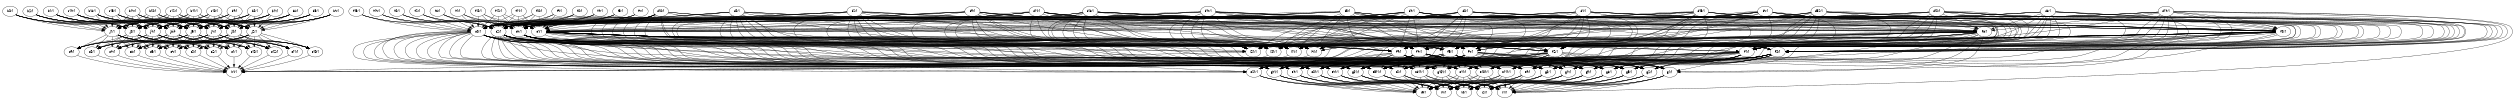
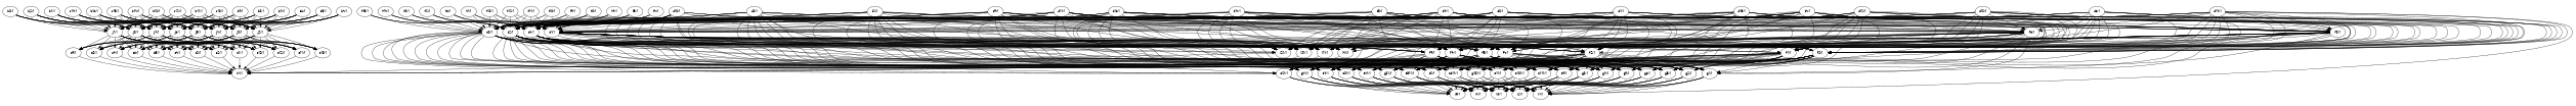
  digraph {
    fontname="Patrick Hand"
    node [fontname="Patrick Hand"]
    edge [fontname="Patrick Hand"]
    n1 [label="d7:1"]
    n2 [label="i21:1"]
    n3 [label="i11:1"]
    n4 [label="i41:1"]
    n5 [label="f9:1"]
    n6 [label="f8:1"]
    n7 [label="f7:1"]
    n8 [label="f6:1"]
    n9 [label="f5:1"]
    n10 [label="f4:1"]
    n11 [label="f3:1"]
    n12 [label="f2:1"]
    n13 [label="f1:1"]
    n14 [label="i31:1"]
    n15 [label="a4:1"]
    n16 [label="a3:1"]
    n17 [label="a2:1"]
    n18 [label="a1:1"]
    n19 [label="h1:1"]
    n20 [label="e31:1"]
    n21 [label="e21:1"]
    n22 [label="e11:1"]
    n23 [label="e511:1"]
    n24 [label="e611:1"]
    n25 [label="e111:1"]
    n26 [label="g101:1"]
    n27 [label="e101:1"]
    n28 [label="e9:1"]
    n29 [label="e8:1"]
    n30 [label="e7:1"]
    n31 [label="g9:1"]
    n32 [label="g8:1"]
    n33 [label="g7:1"]
    n34 [label="g6:1"]
    n35 [label="g5:1"]
    n36 [label="g2:1"]
    n37 [label="g1:1"]
    n38 [label="g41:1"]
    n39 [label="e41:1"]
    n40 [label="g31:1"]
    n41 [label="l5:1"]
    n42 [label="l4:1"]
    n43 [label="l3:1"]
    n44 [label="l2:1"]
    n45 [label="l1:1"]
    n46 [label="d6:1"]
    n47 [label="j8:1"]
    n48 [label="c13:1"]
    n49 [label="c12:1"]
    n50 [label="c11:1"]
    n51 [label="c10:1"]
    n52 [label="c9:1"]
    n53 [label="c8:1"]
    n54 [label="c7:1"]
    n55 [label="c6:1"]
    n56 [label="c5:1"]
    n57 [label="c4:1"]
    n58 [label="c3:1"]
    n59 [label="c2:1"]
    n60 [label="c1:1"]
    n61 [label="d5:1"]
    n62 [label="j7:1"]
    n63 [label="d4:1"]
-   n64 [label="j6:7"]
+   n64 [label="j6:1"]
    n65 [label="d3:1"]
    n66 [label="j5:1"]
    n67 [label="d2:1"]
    n68 [label="j4:1"]
    n69 [label="d1:1"]
    n70 [label="j3:1"]
    n71 [label="j2:1"]
    n72 [label="j1:1"]
    n73 [label="b17:1"]
    n74 [label="b16:1"]
    n75 [label="b15:1"]
    n76 [label="b14:1"]
    n77 [label="t15:1"]
    n78 [label="b13:1"]
    n79 [label="t14:1"]
    n80 [label="b12:1"]
    n81 [label="t13:1"]
    n82 [label="b11:1"]
    n83 [label="t12:1"]
    n84 [label="b10:1"]
    n85 [label="t11:1"]
    n86 [label="b9:1"]
    n87 [label="t10:1"]
    n88 [label="b8:1"]
    n89 [label="t9:1"]
    n90 [label="b7:1"]
    n91 [label="t8:1"]
    n92 [label="b6:1"]
    n93 [label="t7:1"]
    n94 [label="b5:1"]
    n95 [label="t6:1"]
    n96 [label="b4:1"]
    n97 [label="t5:1"]
    n98 [label="b3:1"]
    n99 [label="t4:1"]
    n100 [label="b2:1"]
    n101 [label="t3:1"]
    n102 [label="b1:1"]
    n103 [label="t2:1"]
    n104 [label="t1:1"]
    n105 [label="d17:1"]
    n106 [label="d16:1"]
    n107 [label="d15:1"]
    n108 [label="d14:1"]
    n109 [label="d13:1"]
-   n110 [label="d52:1"]
+   n110 [label="d12:1"]
    n111 [label="d11:1"]
    n112 [label="d10:1"]
    n113 [label="d9:1"]
    n114 [label="d8:1"]
    n1 -> n2
    n1 -> n3
    n1 -> n4
    n1 -> n5
    n1 -> n6
    n1 -> n7
    n1 -> n8
    n1 -> n9
    n1 -> n10
    n1 -> n11
    n1 -> n12
    n1 -> n13
    n1 -> n14
    n1 -> n15
    n1 -> n16
    n1 -> n17
    n1 -> n18
    n2 -> n19
    n3 -> n19
    n4 -> n19
    n5 -> n20
    n5 -> n21
    n5 -> n22
    n5 -> n23
    n5 -> n24
    n5 -> n25
    n5 -> n26
    n5 -> n27
    n5 -> n28
    n5 -> n29
    n5 -> n30
    n5 -> n31
    n5 -> n32
    n5 -> n33
    n5 -> n34
    n5 -> n35
    n5 -> n36
    n5 -> n37
    n5 -> n38
    n5 -> n39
    n5 -> n40
    n6 -> n13
    n6 -> n20
    n6 -> n21
    n6 -> n22
    n6 -> n23
    n6 -> n24
    n6 -> n25
    n6 -> n26
    n6 -> n27
    n6 -> n28
    n6 -> n29
    n6 -> n30
    n6 -> n31
    n6 -> n32
    n6 -> n33
    n6 -> n34
    n6 -> n35
    n6 -> n36
    n6 -> n37
    n6 -> n38
    n6 -> n39
    n6 -> n40
    n7 -> n20
    n7 -> n21
    n7 -> n22
    n7 -> n23
    n7 -> n24
    n7 -> n25
    n7 -> n26
    n7 -> n27
    n7 -> n28
    n7 -> n29
    n7 -> n30
    n7 -> n31
    n7 -> n32
    n7 -> n33
    n7 -> n34
    n7 -> n35
    n7 -> n36
    n7 -> n37
    n7 -> n38
    n7 -> n39
    n7 -> n40
    n8 -> n20
    n8 -> n21
    n8 -> n22
    n8 -> n23
    n8 -> n24
    n8 -> n25
    n8 -> n26
    n8 -> n27
    n8 -> n28
    n8 -> n29
    n8 -> n30
    n8 -> n31
    n8 -> n32
    n8 -> n33
    n8 -> n34
    n8 -> n35
    n8 -> n36
    n8 -> n37
    n8 -> n38
    n8 -> n39
    n8 -> n40
    n9 -> n20
    n9 -> n21
    n9 -> n22
    n9 -> n23
    n9 -> n24
    n9 -> n25
    n9 -> n26
    n9 -> n27
    n9 -> n28
    n9 -> n29
    n9 -> n30
    n9 -> n31
    n9 -> n32
    n9 -> n33
    n9 -> n34
    n9 -> n35
    n9 -> n36
    n9 -> n37
    n9 -> n38
    n9 -> n39
    n9 -> n40
    n10 -> n20
    n10 -> n21
    n10 -> n22
    n10 -> n23
    n10 -> n24
    n10 -> n25
    n10 -> n26
    n10 -> n27
    n10 -> n28
    n10 -> n29
    n10 -> n30
    n10 -> n31
    n10 -> n32
    n10 -> n33
    n10 -> n34
    n10 -> n35
    n10 -> n36
    n10 -> n37
    n10 -> n38
    n10 -> n39
    n10 -> n40
    n11 -> n20
    n11 -> n21
    n11 -> n22
    n11 -> n23
    n11 -> n24
    n11 -> n25
    n11 -> n26
    n11 -> n27
    n11 -> n28
    n11 -> n29
    n11 -> n30
    n11 -> n31
    n11 -> n32
    n11 -> n33
    n11 -> n34
    n11 -> n35
    n11 -> n36
+   n11 -> n37
    n11 -> n38
    n11 -> n39
    n11 -> n40
    n12 -> n20
    n12 -> n21
    n12 -> n22
    n12 -> n23
    n12 -> n24
    n12 -> n25
    n12 -> n26
    n12 -> n27
    n12 -> n28
    n12 -> n29
    n12 -> n30
    n12 -> n31
    n12 -> n32
    n12 -> n33
    n12 -> n34
    n12 -> n35
    n12 -> n36
    n12 -> n37
    n12 -> n38
    n12 -> n39
    n12 -> n40
    n13 -> n20
    n13 -> n21
    n13 -> n22
    n13 -> n23
    n13 -> n24
    n13 -> n25
    n13 -> n26
    n13 -> n27
    n13 -> n28
    n13 -> n29
    n13 -> n30
    n13 -> n31
    n13 -> n32
    n13 -> n33
    n13 -> n34
    n13 -> n35
    n13 -> n36
    n13 -> n37
    n13 -> n38
    n13 -> n39
    n13 -> n40
    n14 -> n19
    n15 -> n2
    n15 -> n3
-   n15 -> n7
+   n15 -> n4
    n15 -> n14
    n15 -> n20
    n15 -> n21
    n15 -> n22
    n15 -> n23
    n15 -> n24
    n15 -> n25
    n15 -> n26
    n15 -> n27
    n15 -> n28
    n15 -> n29
    n15 -> n30
    n15 -> n31
    n15 -> n32
    n15 -> n33
    n15 -> n34
    n15 -> n35
    n15 -> n36
    n15 -> n37
    n15 -> n38
    n15 -> n39
    n15 -> n40
    n16 -> n2
    n16 -> n3
    n16 -> n4
    n16 -> n14
    n16 -> n20
    n16 -> n21
    n16 -> n22
    n16 -> n23
    n16 -> n24
    n16 -> n25
    n16 -> n26
    n16 -> n27
    n16 -> n28
    n16 -> n29
    n16 -> n30
    n16 -> n31
    n16 -> n32
    n16 -> n33
    n16 -> n34
    n16 -> n35
    n16 -> n36
    n16 -> n37
    n16 -> n38
    n16 -> n39
    n16 -> n40
    n17 -> n2
    n17 -> n3
    n17 -> n4
    n17 -> n14
    n17 -> n20
    n17 -> n21
    n17 -> n22
    n17 -> n23
    n17 -> n24
    n17 -> n25
    n17 -> n26
    n17 -> n27
    n17 -> n28
    n17 -> n29
    n17 -> n30
    n17 -> n31
    n17 -> n32
    n17 -> n33
    n17 -> n34
    n17 -> n35
    n17 -> n36
    n17 -> n37
    n17 -> n38
    n17 -> n39
    n17 -> n40
    n18 -> n2
    n18 -> n3
    n18 -> n4
    n18 -> n14
    n18 -> n20
    n18 -> n21
    n18 -> n22
    n18 -> n23
    n18 -> n24
    n18 -> n25
    n18 -> n26
    n18 -> n27
    n18 -> n28
    n18 -> n29
    n18 -> n30
    n18 -> n31
    n18 -> n32
    n18 -> n33
    n18 -> n34
    n18 -> n35
    n18 -> n36
    n18 -> n37
    n18 -> n38
    n18 -> n39
    n18 -> n40
    n20 -> n41
    n20 -> n42
    n20 -> n43
    n20 -> n44
    n20 -> n45
    n21 -> n41
    n21 -> n42
    n21 -> n43
    n21 -> n44
    n22 -> n41
    n22 -> n42
    n22 -> n43
    n22 -> n44
    n22 -> n45
    n23 -> n41
    n23 -> n42
    n23 -> n43
    n23 -> n44
    n23 -> n45
    n24 -> n41
    n24 -> n42
    n24 -> n43
    n24 -> n44
    n24 -> n45
    n25 -> n41
    n25 -> n42
    n25 -> n43
    n25 -> n44
    n25 -> n45
    n26 -> n41
    n26 -> n42
    n26 -> n43
    n26 -> n44
    n26 -> n45
    n27 -> n41
    n27 -> n42
    n27 -> n43
    n27 -> n44
    n27 -> n45
    n28 -> n41
    n28 -> n42
    n28 -> n43
    n28 -> n44
    n28 -> n45
    n29 -> n41
    n29 -> n42
    n29 -> n43
    n29 -> n44
    n29 -> n45
    n30 -> n41
    n30 -> n42
    n30 -> n43
    n30 -> n44
    n30 -> n45
    n31 -> n41
    n31 -> n42
    n31 -> n43
    n31 -> n44
    n31 -> n45
    n32 -> n41
    n32 -> n42
    n32 -> n43
    n32 -> n44
    n32 -> n45
    n33 -> n41
    n33 -> n42
    n33 -> n43
    n33 -> n44
    n33 -> n45
    n34 -> n41
    n34 -> n42
    n34 -> n43
    n34 -> n44
    n34 -> n45
    n35 -> n41
    n35 -> n42
    n35 -> n43
    n35 -> n44
    n35 -> n45
    n36 -> n41
    n36 -> n42
    n36 -> n43
    n36 -> n44
    n36 -> n45
    n37 -> n41
    n37 -> n42
    n37 -> n43
    n37 -> n44
    n37 -> n45
    n38 -> n41
    n38 -> n42
    n38 -> n43
    n38 -> n44
    n38 -> n45
    n39 -> n41
    n39 -> n42
    n39 -> n43
    n39 -> n44
    n39 -> n45
    n40 -> n41
    n40 -> n42
    n40 -> n43
    n40 -> n44
    n40 -> n45
    n46 -> n3
    n46 -> n4
    n46 -> n5
    n46 -> n6
    n46 -> n7
    n46 -> n8
    n46 -> n9
    n46 -> n10
    n46 -> n11
    n46 -> n12
    n46 -> n13
    n46 -> n14
    n46 -> n15
    n46 -> n16
    n46 -> n17
    n46 -> n18
    n47 -> n48
    n47 -> n49
    n47 -> n50
    n47 -> n51
    n47 -> n52
    n47 -> n53
    n47 -> n54
    n47 -> n55
    n47 -> n56
    n47 -> n57
    n47 -> n58
    n47 -> n59
    n47 -> n60
    n48 -> n19
    n49 -> n19
    n50 -> n19
    n51 -> n19
    n52 -> n19
    n53 -> n19
    n54 -> n19
    n55 -> n19
    n56 -> n19
    n57 -> n19
    n58 -> n19
    n59 -> n19
    n60 -> n19
    n61 -> n2
    n61 -> n3
    n61 -> n4
    n61 -> n5
    n61 -> n6
    n61 -> n7
    n61 -> n8
    n61 -> n9
    n61 -> n10
    n61 -> n11
    n61 -> n12
    n61 -> n13
    n61 -> n14
    n61 -> n15
    n61 -> n16
    n61 -> n17
    n61 -> n18
    n62 -> n48
    n62 -> n49
    n62 -> n50
    n62 -> n51
    n62 -> n52
    n62 -> n53
    n62 -> n54
    n62 -> n55
    n62 -> n56
    n62 -> n57
    n62 -> n58
    n62 -> n59
    n62 -> n60
    n63 -> n2
    n63 -> n3
    n63 -> n4
    n63 -> n5
    n63 -> n6
    n63 -> n7
    n63 -> n8
    n63 -> n9
    n63 -> n10
    n63 -> n11
    n63 -> n12
    n63 -> n13
    n63 -> n14
    n63 -> n15
    n63 -> n16
    n63 -> n17
    n63 -> n18
    n64 -> n48
    n64 -> n49
    n64 -> n50
    n64 -> n51
    n64 -> n52
    n64 -> n53
    n64 -> n54
    n64 -> n55
    n64 -> n56
    n64 -> n57
    n64 -> n58
    n64 -> n59
    n64 -> n60
    n65 -> n2
    n65 -> n3
    n65 -> n4
    n65 -> n5
    n65 -> n6
    n65 -> n7
    n65 -> n8
    n65 -> n9
    n65 -> n10
    n65 -> n11
    n65 -> n12
    n65 -> n13
    n65 -> n14
    n65 -> n15
    n65 -> n16
    n65 -> n17
    n65 -> n18
    n66 -> n48
    n66 -> n49
    n66 -> n50
    n66 -> n51
    n66 -> n52
    n66 -> n53
    n66 -> n54
    n66 -> n55
    n66 -> n56
    n66 -> n57
    n66 -> n58
    n66 -> n59
    n66 -> n60
    n67 -> n2
    n67 -> n3
    n67 -> n4
    n67 -> n5
    n67 -> n6
    n67 -> n7
    n67 -> n8
    n67 -> n9
    n67 -> n10
    n67 -> n11
    n67 -> n12
    n67 -> n13
    n67 -> n14
    n67 -> n15
    n67 -> n16
    n67 -> n17
    n67 -> n18
    n68 -> n48
    n68 -> n49
    n68 -> n50
    n68 -> n51
    n68 -> n52
    n68 -> n53
    n68 -> n54
    n68 -> n55
    n68 -> n56
    n68 -> n57
    n68 -> n58
    n68 -> n59
    n68 -> n60
    n69 -> n2
    n69 -> n3
    n69 -> n4
    n69 -> n5
    n69 -> n6
    n69 -> n7
    n69 -> n8
    n69 -> n9
    n69 -> n10
    n69 -> n11
    n69 -> n12
    n69 -> n13
    n69 -> n14
    n69 -> n15
    n69 -> n16
    n69 -> n17
    n69 -> n18
    n70 -> n48
    n70 -> n49
    n70 -> n50
    n70 -> n51
    n70 -> n52
    n70 -> n53
    n70 -> n54
    n70 -> n55
    n70 -> n56
    n70 -> n57
    n70 -> n58
    n70 -> n59
    n70 -> n60
    n71 -> n48
    n71 -> n49
    n71 -> n50
    n71 -> n51
    n71 -> n52
    n71 -> n53
    n71 -> n54
    n71 -> n55
    n71 -> n56
    n71 -> n57
    n71 -> n58
    n71 -> n59
    n71 -> n60
    n72 -> n48
    n72 -> n49
    n72 -> n50
    n72 -> n51
    n72 -> n52
    n72 -> n53
    n72 -> n54
    n72 -> n55
    n72 -> n56
    n72 -> n57
    n72 -> n58
    n72 -> n59
    n72 -> n60
    n73 -> n47
    n73 -> n62
    n73 -> n64
    n73 -> n66
    n73 -> n68
    n73 -> n70
    n73 -> n71
    n73 -> n72
    n74 -> n47
    n74 -> n62
    n74 -> n64
    n74 -> n66
    n74 -> n68
    n74 -> n70
    n74 -> n71
    n74 -> n72
    n75 -> n47
    n75 -> n62
    n75 -> n64
    n75 -> n66
    n75 -> n68
    n75 -> n70
    n75 -> n71
    n75 -> n72
    n76 -> n47
    n76 -> n62
    n76 -> n64
    n76 -> n66
    n76 -> n68
    n76 -> n70
    n76 -> n71
    n76 -> n72
    n77 -> n15
    n77 -> n16
    n77 -> n17
    n77 -> n18
    n78 -> n47
    n78 -> n62
    n78 -> n64
    n78 -> n66
    n78 -> n68
    n78 -> n70
    n78 -> n71
    n78 -> n72
    n79 -> n15
    n79 -> n16
    n79 -> n17
    n79 -> n18
    n80 -> n47
    n80 -> n62
    n80 -> n64
    n80 -> n66
    n80 -> n68
    n80 -> n70
    n80 -> n71
    n80 -> n72
    n81 -> n15
    n81 -> n16
    n81 -> n17
    n81 -> n18
    n82 -> n47
    n82 -> n62
    n82 -> n64
    n82 -> n66
    n82 -> n68
    n82 -> n70
    n82 -> n71
    n82 -> n72
    n83 -> n15
    n83 -> n16
    n83 -> n17
    n83 -> n18
    n84 -> n47
    n84 -> n62
    n84 -> n64
    n84 -> n66
    n84 -> n68
    n84 -> n70
    n84 -> n71
    n84 -> n72
    n85 -> n15
    n85 -> n16
    n85 -> n17
    n85 -> n18
    n86 -> n47
    n86 -> n62
    n86 -> n64
    n86 -> n66
    n86 -> n68
    n86 -> n70
    n86 -> n71
    n86 -> n72
    n87 -> n15
    n87 -> n16
    n87 -> n17
    n87 -> n18
    n88 -> n47
    n88 -> n62
    n88 -> n64
    n88 -> n66
    n88 -> n68
    n88 -> n70
    n88 -> n71
    n88 -> n72
    n89 -> n15
    n89 -> n16
    n89 -> n17
    n89 -> n18
    n90 -> n47
    n90 -> n62
    n90 -> n64
    n90 -> n66
    n90 -> n68
    n90 -> n70
    n90 -> n71
    n90 -> n72
    n91 -> n15
    n91 -> n16
    n91 -> n17
    n91 -> n18
    n92 -> n47
    n92 -> n62
    n92 -> n64
    n92 -> n66
    n92 -> n68
    n92 -> n70
    n92 -> n71
    n92 -> n72
    n93 -> n15
    n93 -> n16
    n93 -> n17
    n93 -> n18
    n94 -> n47
    n94 -> n62
    n94 -> n64
    n94 -> n66
    n94 -> n68
    n94 -> n70
    n94 -> n71
    n94 -> n72
    n95 -> n15
    n95 -> n16
    n95 -> n17
    n95 -> n18
    n96 -> n47
    n96 -> n62
    n96 -> n64
    n96 -> n66
    n96 -> n68
    n96 -> n70
    n96 -> n71
    n96 -> n72
    n97 -> n15
    n97 -> n16
    n97 -> n17
    n97 -> n18
    n98 -> n47
    n98 -> n62
    n98 -> n64
    n98 -> n66
    n98 -> n68
    n98 -> n70
    n98 -> n71
    n98 -> n72
    n99 -> n15
    n99 -> n16
    n99 -> n17
    n99 -> n18
    n100 -> n47
    n100 -> n62
    n100 -> n64
    n100 -> n66
    n100 -> n68
    n100 -> n70
    n100 -> n71
    n100 -> n72
    n101 -> n15
    n101 -> n16
    n101 -> n17
    n101 -> n18
    n102 -> n47
    n102 -> n62
    n102 -> n64
    n102 -> n66
    n102 -> n68
    n102 -> n70
    n102 -> n71
    n102 -> n72
    n103 -> n15
    n103 -> n16
    n103 -> n17
    n103 -> n18
    n104 -> n15
    n104 -> n16
    n104 -> n17
    n104 -> n18
    n105 -> n2
    n105 -> n3
    n105 -> n4
    n105 -> n5
    n105 -> n6
    n105 -> n7
    n105 -> n8
    n105 -> n9
    n105 -> n10
    n105 -> n11
-   n8 -> n12
+   n105 -> n12
    n105 -> n13
    n105 -> n14
    n105 -> n15
    n105 -> n16
    n105 -> n17
    n105 -> n18
    n105 -> n45
    n106 -> n2
    n106 -> n3
    n106 -> n4
    n106 -> n5
    n106 -> n6
    n106 -> n7
    n106 -> n8
    n106 -> n9
    n106 -> n10
    n106 -> n11
    n106 -> n12
    n106 -> n13
    n106 -> n14
    n106 -> n15
    n106 -> n16
    n106 -> n17
    n106 -> n18
    n107 -> n2
    n107 -> n3
    n107 -> n4
    n107 -> n5
    n107 -> n6
    n107 -> n7
    n107 -> n8
    n107 -> n9
    n107 -> n10
    n107 -> n11
    n107 -> n12
    n107 -> n13
    n107 -> n14
    n107 -> n15
    n107 -> n16
    n107 -> n17
    n107 -> n18
    n108 -> n2
    n108 -> n3
    n108 -> n4
    n108 -> n5
    n108 -> n6
    n108 -> n7
    n108 -> n8
    n108 -> n9
    n108 -> n10
    n108 -> n11
    n108 -> n12
    n108 -> n13
    n108 -> n14
    n108 -> n15
    n108 -> n16
    n108 -> n17
    n108 -> n18
    n109 -> n2
    n109 -> n3
    n109 -> n4
    n109 -> n5
    n109 -> n6
    n109 -> n7
    n109 -> n8
    n109 -> n9
    n109 -> n10
    n109 -> n11
    n109 -> n12
    n109 -> n13
    n109 -> n14
    n109 -> n15
    n109 -> n16
    n109 -> n17
    n109 -> n18
    n110 -> n2
    n110 -> n3
    n110 -> n4
    n110 -> n5
    n110 -> n6
    n110 -> n7
    n110 -> n8
    n110 -> n9
    n110 -> n10
    n110 -> n11
    n110 -> n12
    n110 -> n13
    n110 -> n14
    n110 -> n15
    n110 -> n16
    n110 -> n17
    n110 -> n18
    n111 -> n2
    n111 -> n3
    n111 -> n4
    n111 -> n5
    n111 -> n6
    n111 -> n7
    n111 -> n8
    n111 -> n9
    n111 -> n10
    n111 -> n11
    n111 -> n12
    n111 -> n13
    n111 -> n14
    n111 -> n15
    n111 -> n16
    n111 -> n17
    n111 -> n18
    n112 -> n2
    n112 -> n3
    n112 -> n4
    n112 -> n5
    n112 -> n6
    n112 -> n7
    n112 -> n8
    n112 -> n9
    n112 -> n10
    n112 -> n11
    n112 -> n12
    n112 -> n14
    n112 -> n15
    n112 -> n16
    n112 -> n17
    n112 -> n18
    n113 -> n2
    n113 -> n3
    n113 -> n4
    n113 -> n5
    n113 -> n6
    n113 -> n7
    n113 -> n8
    n113 -> n9
    n113 -> n10
    n113 -> n11
    n113 -> n12
    n113 -> n13
    n113 -> n14
    n113 -> n15
    n113 -> n16
    n113 -> n17
    n113 -> n18
    n114 -> n2
    n114 -> n3
    n114 -> n4
    n114 -> n5
    n114 -> n6
    n114 -> n7
    n114 -> n8
    n114 -> n9
    n114 -> n10
    n114 -> n11
    n114 -> n12
    n114 -> n13
    n114 -> n14
    n114 -> n15
    n114 -> n16
    n114 -> n17
    n114 -> n18
  }
